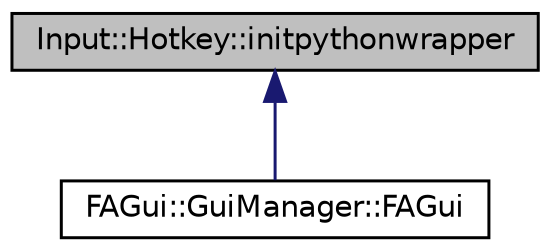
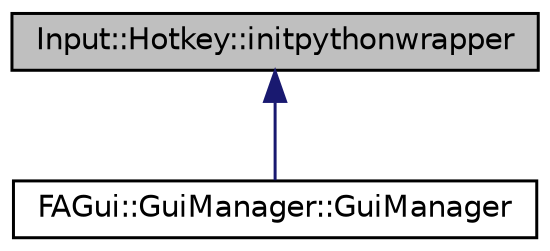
  digraph {
    rankdir=TB
    node [color=black fontname=Helvetica fontsize=10 shape=record style=filled]
    n1 [fillcolor=grey75 fontcolor=black height=0.2 label="Input::Hotkey::initpythonwrapper" width=0.4]
-   n2 [fillcolor=white height=0.2 label="FAGui::GuiManager::FAGui" width=0.4]
+   n2 [fillcolor=white height=0.2 label="FAGui::GuiManager::GuiManager" width=0.4]
    n1 -> n2 [color=midnightblue dir=back fontname=Helvetica fontsize=10 labelfontname=Helvetica labelfontsize=10 style=solid]
  }
